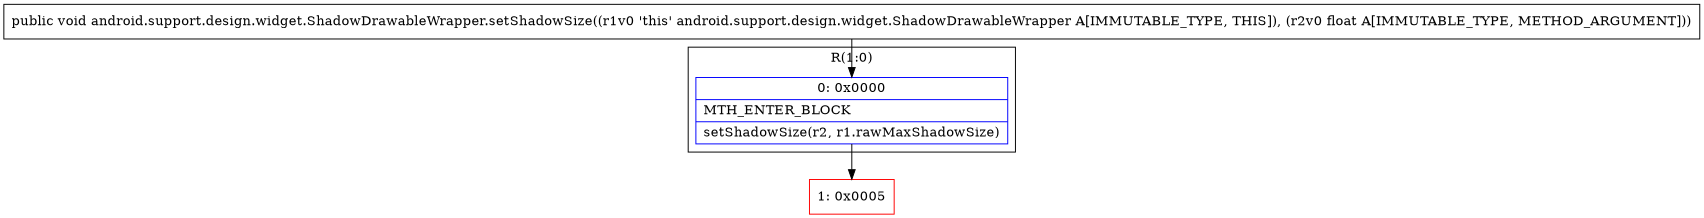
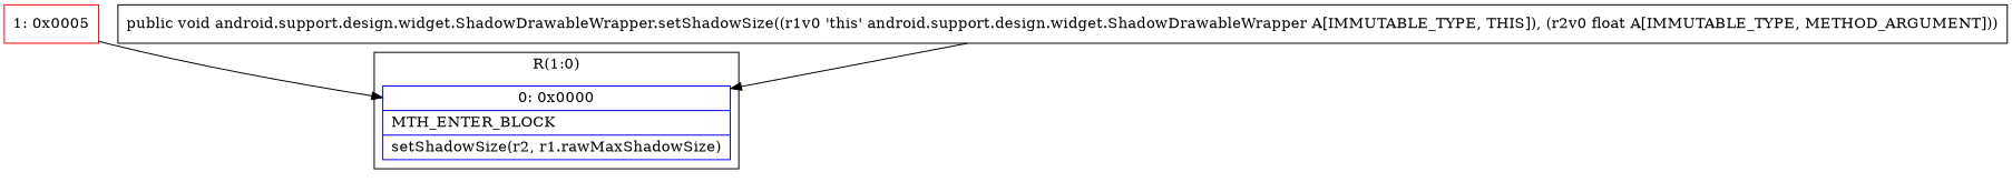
  digraph {
    node [shape=record]
    n1 [color=blue label="{0\:\ 0x0000|MTH_ENTER_BLOCK\l|setShadowSize(r2, r1.rawMaxShadowSize)\l}"]
    n2 [color=red label="{1\:\ 0x0005}"]
    n3 [label="{public void android.support.design.widget.ShadowDrawableWrapper.setShadowSize((r1v0 'this' android.support.design.widget.ShadowDrawableWrapper A[IMMUTABLE_TYPE, THIS]), (r2v0 float A[IMMUTABLE_TYPE, METHOD_ARGUMENT])) }"]
    subgraph cluster_1 {
      label="R(1:0)"
      n1
    }
-   n1 -> n2
+   n2 -> n1
    n3 -> n1
  }
